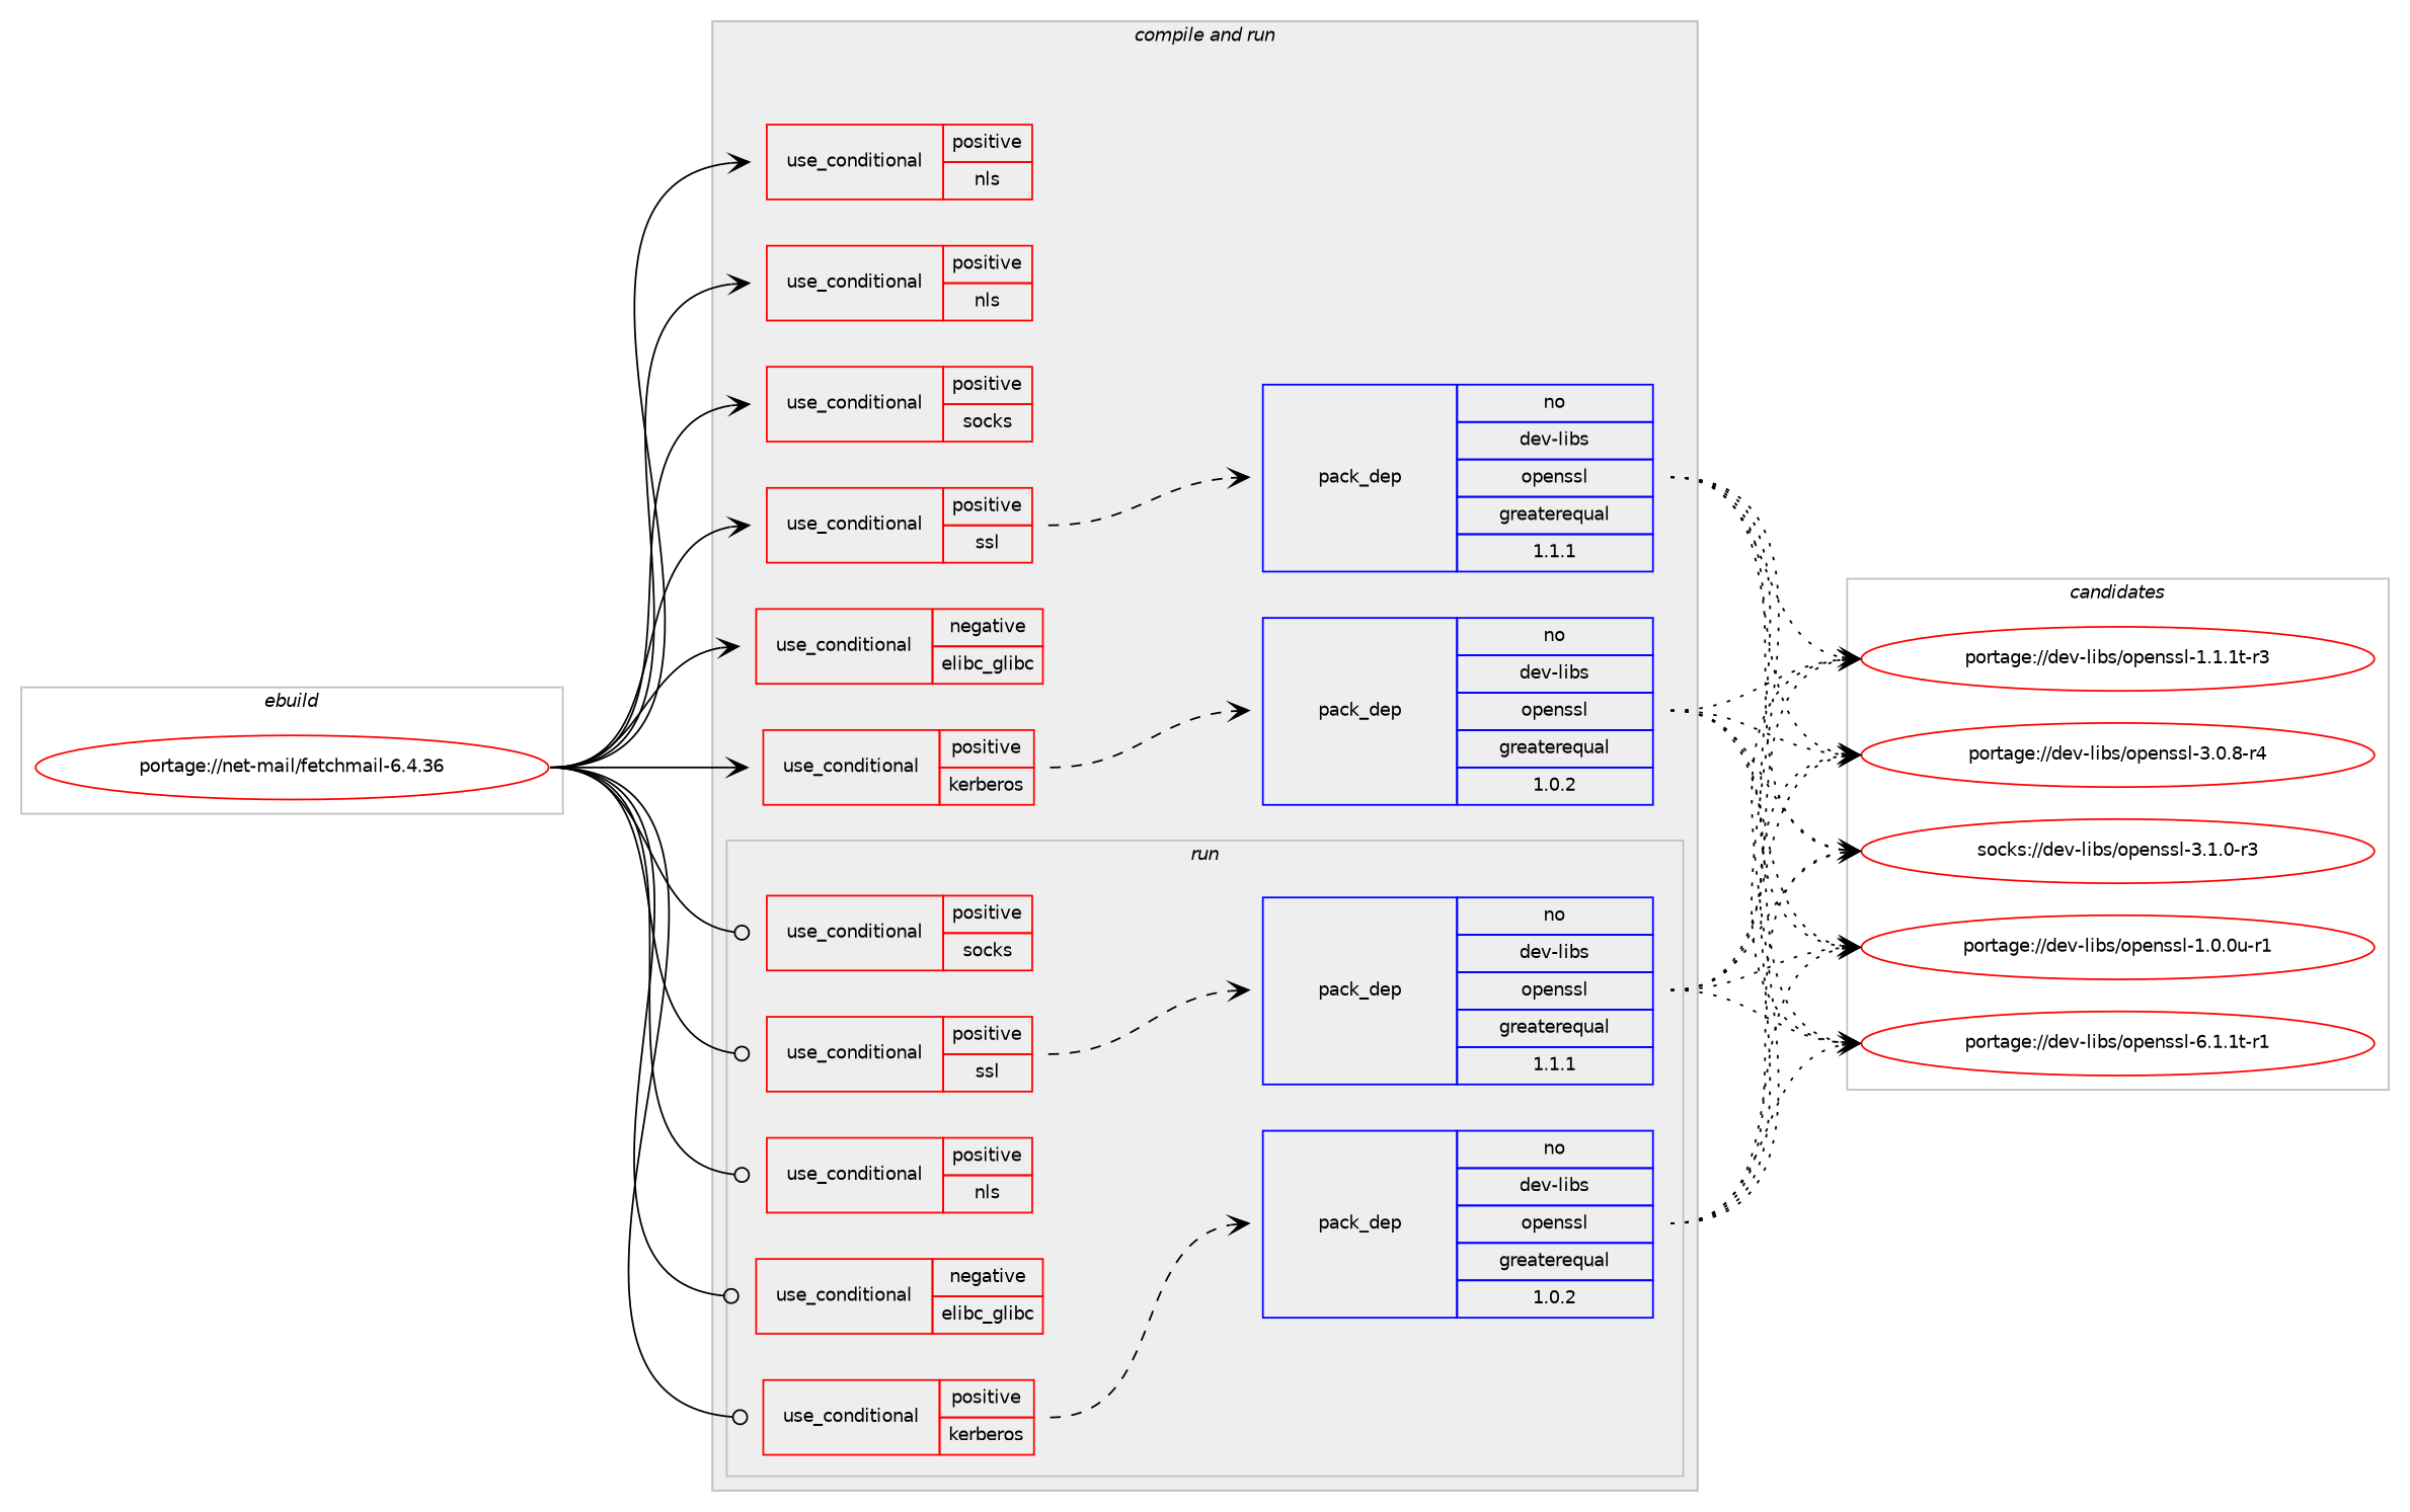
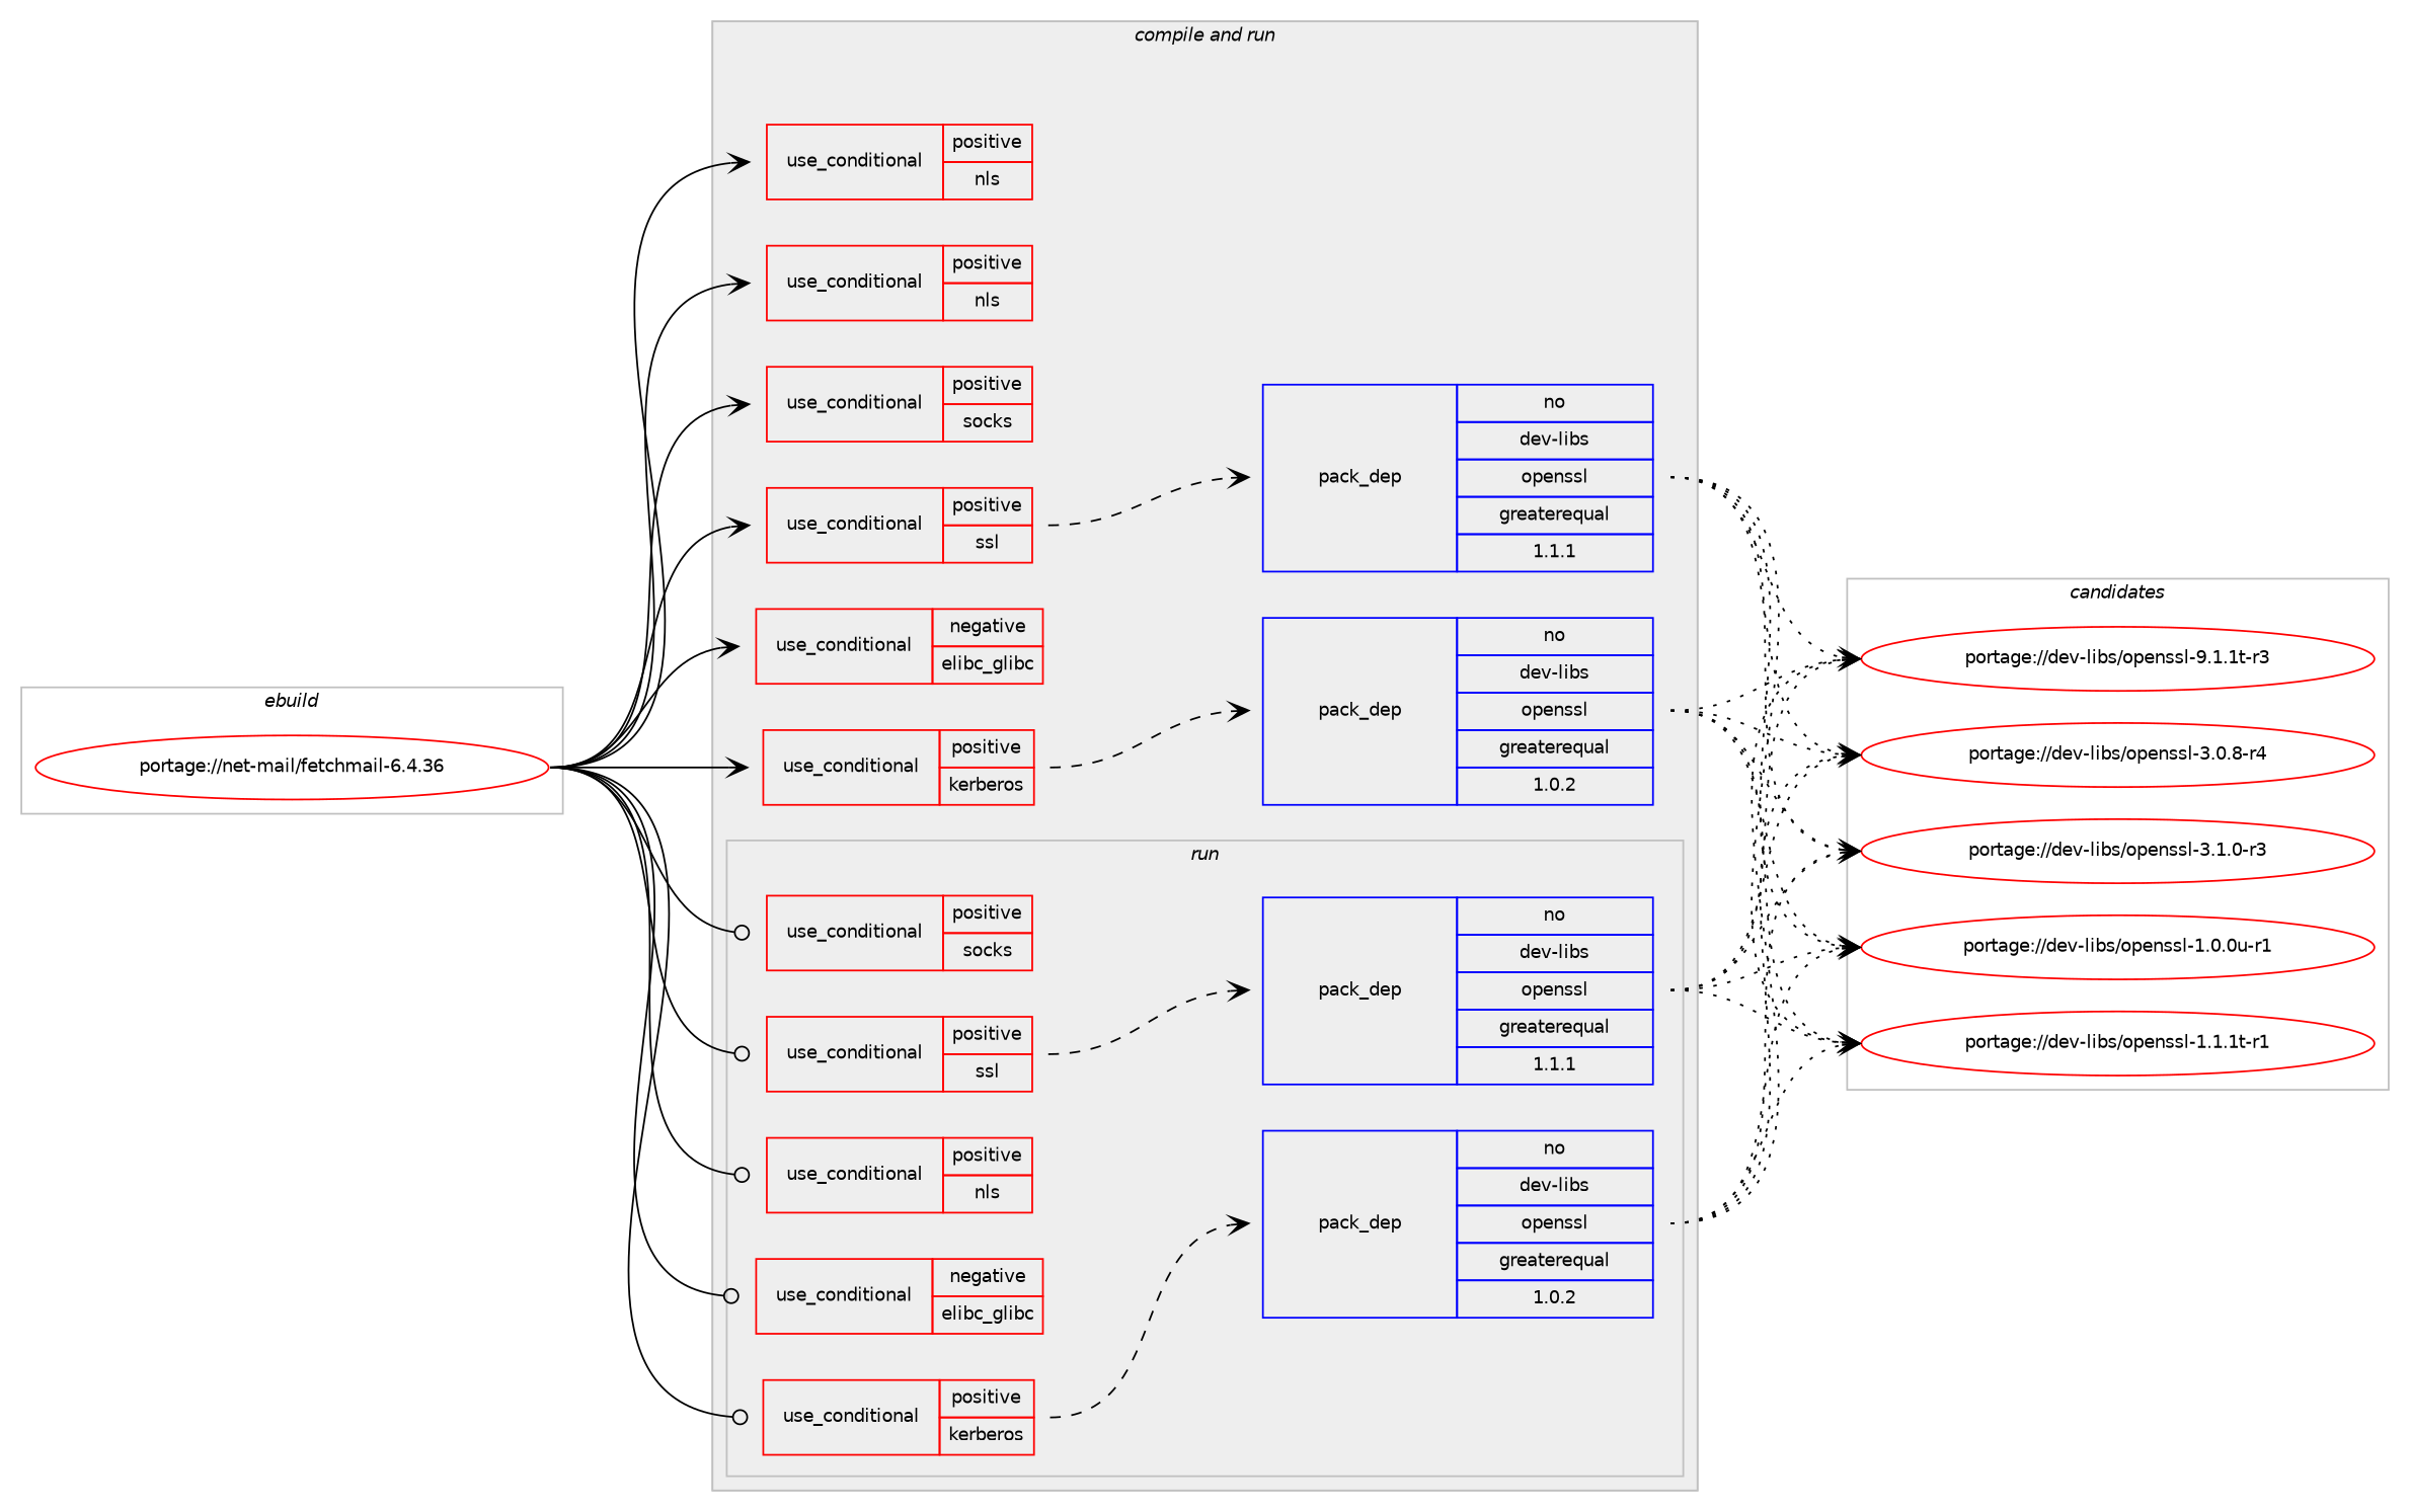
  digraph {
    compound=true
    concentrate=true
    fontname=Helvetica
    fontsize=10
    newrank=true
    rankdir=LR
    ranksep=1.5
    node [color=red fontname=Helvetica fontsize=10 shape=none]
    edge [arrowhead=vee headport=w style=dotted tailport=e weight=100]
    n1 [label="portage://net-mail/fetchmail-6.4.36" width=4 shape=""]
    n2 [label=<<TABLE BORDER="0" CELLBORDER="1" CELLSPACING="0" CELLPADDING="4"><TR><TD ROWSPAN="3" CELLPADDING="10">use_conditional</TD></TR><TR><TD>negative</TD></TR><TR><TD>elibc_glibc</TD></TR></TABLE>>]
    n3 [color=blue label=<<TABLE BORDER="0" CELLBORDER="1" CELLSPACING="0" CELLPADDING="4" WIDTH="220"><TR><TD ROWSPAN="6" CELLPADDING="30">pack_dep</TD></TR><TR><TD WIDTH="110">no</TD></TR><TR><TD>dev-libs</TD></TR><TR><TD>openssl</TD></TR><TR><TD>greaterequal</TD></TR><TR><TD>1.0.2</TD></TR></TABLE>>]
    n4 [label=<<TABLE BORDER="0" CELLBORDER="1" CELLSPACING="0" CELLPADDING="4"><TR><TD ROWSPAN="3" CELLPADDING="10">use_conditional</TD></TR><TR><TD>positive</TD></TR><TR><TD>kerberos</TD></TR></TABLE>>]
    n5 [label=<<TABLE BORDER="0" CELLBORDER="1" CELLSPACING="0" CELLPADDING="4"><TR><TD ROWSPAN="3" CELLPADDING="10">use_conditional</TD></TR><TR><TD>positive</TD></TR><TR><TD>nls</TD></TR></TABLE>>]
    n6 [label=<<TABLE BORDER="0" CELLBORDER="1" CELLSPACING="0" CELLPADDING="4"><TR><TD ROWSPAN="3" CELLPADDING="10">use_conditional</TD></TR><TR><TD>positive</TD></TR><TR><TD>nls</TD></TR></TABLE>>]
    n7 [label=<<TABLE BORDER="0" CELLBORDER="1" CELLSPACING="0" CELLPADDING="4"><TR><TD ROWSPAN="3" CELLPADDING="10">use_conditional</TD></TR><TR><TD>positive</TD></TR><TR><TD>socks</TD></TR></TABLE>>]
    n8 [color=blue label=<<TABLE BORDER="0" CELLBORDER="1" CELLSPACING="0" CELLPADDING="4" WIDTH="220"><TR><TD ROWSPAN="6" CELLPADDING="30">pack_dep</TD></TR><TR><TD WIDTH="110">no</TD></TR><TR><TD>dev-libs</TD></TR><TR><TD>openssl</TD></TR><TR><TD>greaterequal</TD></TR><TR><TD>1.1.1</TD></TR></TABLE>>]
    n9 [label=<<TABLE BORDER="0" CELLBORDER="1" CELLSPACING="0" CELLPADDING="4"><TR><TD ROWSPAN="3" CELLPADDING="10">use_conditional</TD></TR><TR><TD>positive</TD></TR><TR><TD>ssl</TD></TR></TABLE>>]
    n10 [label=<<TABLE BORDER="0" CELLBORDER="1" CELLSPACING="0" CELLPADDING="4"><TR><TD ROWSPAN="3" CELLPADDING="10">use_conditional</TD></TR><TR><TD>positive</TD></TR><TR><TD>nls</TD></TR></TABLE>>]
    n11 [label=<<TABLE BORDER="0" CELLBORDER="1" CELLSPACING="0" CELLPADDING="4"><TR><TD ROWSPAN="3" CELLPADDING="10">use_conditional</TD></TR><TR><TD>negative</TD></TR><TR><TD>elibc_glibc</TD></TR></TABLE>>]
    n12 [color=blue label=<<TABLE BORDER="0" CELLBORDER="1" CELLSPACING="0" CELLPADDING="4" WIDTH="220"><TR><TD ROWSPAN="6" CELLPADDING="30">pack_dep</TD></TR><TR><TD WIDTH="110">no</TD></TR><TR><TD>dev-libs</TD></TR><TR><TD>openssl</TD></TR><TR><TD>greaterequal</TD></TR><TR><TD>1.0.2</TD></TR></TABLE>>]
    n13 [label=<<TABLE BORDER="0" CELLBORDER="1" CELLSPACING="0" CELLPADDING="4"><TR><TD ROWSPAN="3" CELLPADDING="10">use_conditional</TD></TR><TR><TD>positive</TD></TR><TR><TD>kerberos</TD></TR></TABLE>>]
    n14 [label=<<TABLE BORDER="0" CELLBORDER="1" CELLSPACING="0" CELLPADDING="4"><TR><TD ROWSPAN="3" CELLPADDING="10">use_conditional</TD></TR><TR><TD>positive</TD></TR><TR><TD>socks</TD></TR></TABLE>>]
    n15 [color=blue label=<<TABLE BORDER="0" CELLBORDER="1" CELLSPACING="0" CELLPADDING="4" WIDTH="220"><TR><TD ROWSPAN="6" CELLPADDING="30">pack_dep</TD></TR><TR><TD WIDTH="110">no</TD></TR><TR><TD>dev-libs</TD></TR><TR><TD>openssl</TD></TR><TR><TD>greaterequal</TD></TR><TR><TD>1.1.1</TD></TR></TABLE>>]
    n16 [label=<<TABLE BORDER="0" CELLBORDER="1" CELLSPACING="0" CELLPADDING="4"><TR><TD ROWSPAN="3" CELLPADDING="10">use_conditional</TD></TR><TR><TD>positive</TD></TR><TR><TD>ssl</TD></TR></TABLE>>]
    n17 [label="portage://dev-libs/openssl-1.0.0u-r1" width=4 shape=""]
-   n18 [label="portage://dev-libs/openssl-6.1.1t-r1" width=4 shape=""]
-   n19 [label="portage://dev-libs/openssl-1.1.1t-r3" width=4 shape=""]
+   n18 [label="portage://dev-libs/openssl-1.1.1t-r1" width=4 shape=""]
+   n19 [label="portage://dev-libs/openssl-9.1.1t-r3" width=4 shape=""]
    n20 [label="portage://dev-libs/openssl-3.0.8-r4" width=4 shape=""]
-   n21 [label="socks://dev-libs/openssl-3.1.0-r3" width=4 shape=""]
+   n21 [label="portage://dev-libs/openssl-3.1.0-r3" width=4 shape=""]
    subgraph cluster_1 {
      color=gray
      label=<<i>ebuild</i>>
      n1
    }
    subgraph cluster_2 {
      color=gray
      label=<<i>dependencies</i>>
      subgraph cluster_3 {
        color=gray
        fillcolor="#eeeeee"
        label=<<i>compile</i>>
        style=filled
        subgraph sub_4 {
          color=gray
          fillcolor="#eeeeee"
          label=<<i>compile</i>>
          style=filled
          n2
        }
        subgraph sub_5 {
          color=gray
          fillcolor="#eeeeee"
          label=<<i>compile</i>>
          style=filled
          n4
          subgraph sub_6 {
            color=gray
            fillcolor="#eeeeee"
            label=<<i>compile</i>>
            style=filled
            n3
          }
        }
        subgraph sub_7 {
          color=gray
          fillcolor="#eeeeee"
          label=<<i>compile</i>>
          style=filled
          n5
        }
        subgraph sub_8 {
          color=gray
          fillcolor="#eeeeee"
          label=<<i>compile</i>>
          style=filled
          n6
        }
        subgraph sub_9 {
          color=gray
          fillcolor="#eeeeee"
          label=<<i>compile</i>>
          style=filled
          n7
        }
        subgraph sub_10 {
          color=gray
          fillcolor="#eeeeee"
          label=<<i>compile</i>>
          style=filled
          n9
          subgraph sub_11 {
            color=gray
            fillcolor="#eeeeee"
            label=<<i>compile</i>>
            style=filled
            n8
          }
        }
      }
      subgraph cluster_12 {
        color=gray
        fillcolor="#eeeeee"
        label=<<i>compile and run</i>>
        style=filled
      }
      subgraph cluster_13 {
        color=gray
        fillcolor="#eeeeee"
        label=<<i>run</i>>
        style=filled
        subgraph sub_14 {
          color=gray
          fillcolor="#eeeeee"
          label=<<i>run</i>>
          style=filled
          n10
        }
        subgraph sub_15 {
          color=gray
          fillcolor="#eeeeee"
          label=<<i>run</i>>
          style=filled
          n11
        }
        subgraph sub_16 {
          color=gray
          fillcolor="#eeeeee"
          label=<<i>run</i>>
          style=filled
          n13
          subgraph sub_17 {
            color=gray
            fillcolor="#eeeeee"
            label=<<i>run</i>>
            style=filled
            n12
          }
        }
        subgraph sub_18 {
          color=gray
          fillcolor="#eeeeee"
          label=<<i>run</i>>
          style=filled
          n14
        }
        subgraph sub_19 {
          color=gray
          fillcolor="#eeeeee"
          label=<<i>run</i>>
          style=filled
          n16
          subgraph sub_20 {
            color=gray
            fillcolor="#eeeeee"
            label=<<i>run</i>>
            style=filled
            n15
          }
        }
      }
    }
    subgraph cluster_21 {
      color=gray
      label=<<i>candidates</i>>
      rank=same
      subgraph sub_22 {
        color=black
        label=<<i>candidates</i>>
        nodesep=1
        rank=same
        n17
        n18
        n19
        n20
        n21
      }
      subgraph sub_23 {
        color=black
        label=<<i>candidates</i>>
        nodesep=1
        rank=same
        n17
        n18
        n19
        n20
        n21
      }
      subgraph sub_24 {
        color=black
        label=<<i>candidates</i>>
        nodesep=1
        rank=same
        n17
        n18
        n19
        n20
        n21
      }
      subgraph sub_25 {
        color=black
        label=<<i>candidates</i>>
        nodesep=1
        rank=same
        n17
        n18
        n19
        n20
        n21
      }
    }
    n1 -> n2 [style=solid weight=20]
    n1 -> n4 [style=solid weight=20]
    n1 -> n5 [style=solid weight=20]
    n1 -> n6 [style=solid weight=20]
    n1 -> n7 [style=solid weight=20]
    n1 -> n9 [style=solid weight=20]
    n1 -> n10 [arrowhead=odot style=solid weight=20]
    n1 -> n11 [arrowhead=odot style=solid weight=20]
    n1 -> n13 [arrowhead=odot style=solid weight=20]
    n1 -> n14 [arrowhead=odot style=solid weight=20]
    n1 -> n16 [arrowhead=odot style=solid weight=20]
    n3 -> n17
    n3 -> n18
    n3 -> n19
    n3 -> n20
    n3 -> n21
    n4 -> n3 [style=dashed weight=20]
    n8 -> n17
    n8 -> n18
    n8 -> n19
    n8 -> n20
    n8 -> n21
    n9 -> n8 [style=dashed weight=20]
    n12 -> n17
    n12 -> n18
    n12 -> n19
    n12 -> n20
    n12 -> n21
    n13 -> n12 [style=dashed weight=20]
    n15 -> n17
    n15 -> n18
    n15 -> n19
    n15 -> n20
    n15 -> n21
    n16 -> n15 [style=dashed weight=20]
  }
